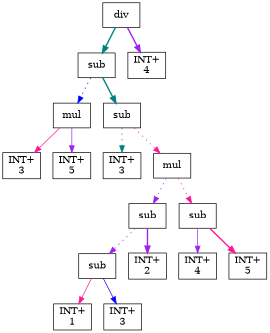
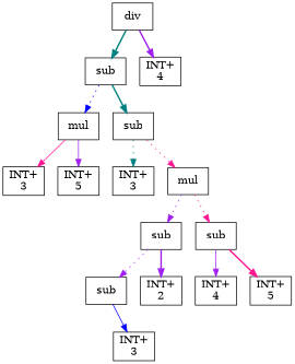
  digraph {
    node [shape=box]
    edge [color=purple style=dotted]
    n1 [label=div]
    n2 [label=sub]
    n3 [label="INT+\n4"]
    n4 [label=mul]
    n5 [label=sub]
    n6 [label="INT+\n3"]
    n7 [label="INT+\n5"]
    n8 [label="INT+\n3"]
    n9 [label=mul]
    n10 [label=sub]
    n11 [label=sub]
    n12 [label=sub]
    n13 [label="INT+\n2"]
-   n14 [label="INT+\n1"]
    n15 [label="INT+\n3"]
    n16 [label="INT+\n4"]
    n17 [label="INT+\n5"]
    n1 -> n2 [color=teal style=bold]
    n1 -> n3 [style=bold]
    n2 -> n4 [color=blue]
    n2 -> n5 [color=teal style=bold]
    n4 -> n6 [color=deeppink style=solid]
    n4 -> n7 [style=solid]
    n5 -> n8 [color=teal]
    n5 -> n9 [color=deeppink]
    n9 -> n10
    n9 -> n11 [color=deeppink]
    n10 -> n12
    n10 -> n13 [style=bold]
    n11 -> n16 [style=solid]
    n11 -> n17 [color=deeppink style=bold]
-   n12 -> n14 [color=deeppink style=solid]
    n12 -> n15 [color=blue style=solid]
  }
